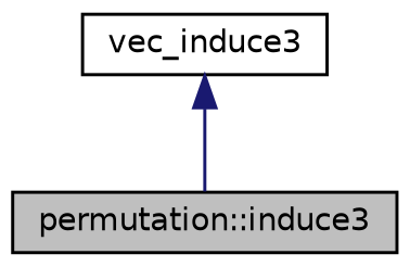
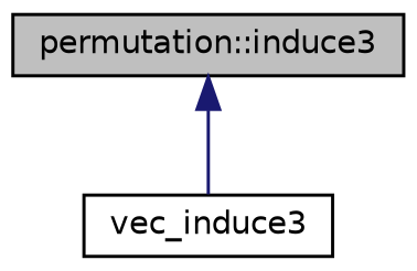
  digraph {
    rankdir=TB
    node [color=black fontname=Helvetica fontsize=10 shape=record style=filled]
    n1 [fillcolor=grey75 fontcolor=black height=0.2 label="permutation::induce3" width=0.4]
    n2 [fillcolor=white height=0.2 label=vec_induce3 width=0.4]
-   n2 -> n1 [color=midnightblue dir=back fontname=Helvetica fontsize=10 labelfontname=Helvetica labelfontsize=10 style=solid]
+   n1 -> n2 [color=midnightblue dir=back fontname=Helvetica fontsize=10 labelfontname=Helvetica labelfontsize=10 style=solid]
  }
